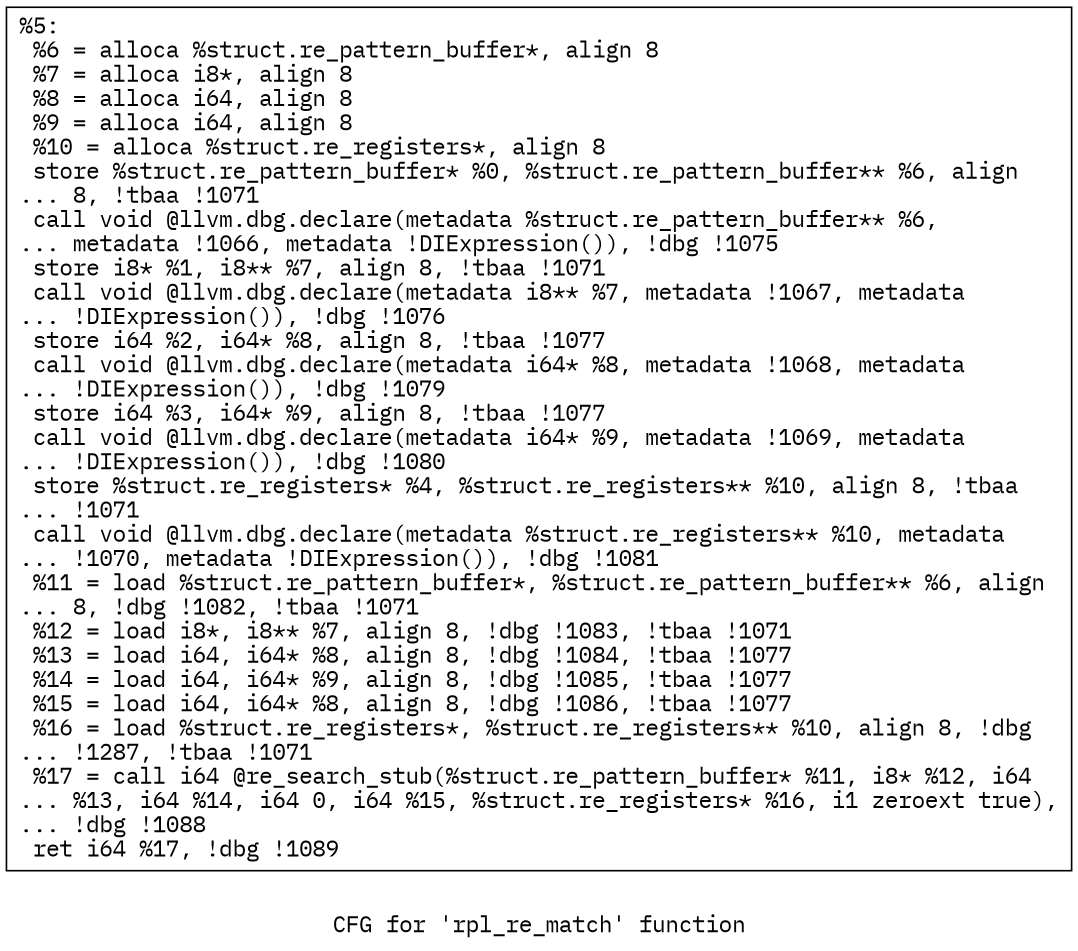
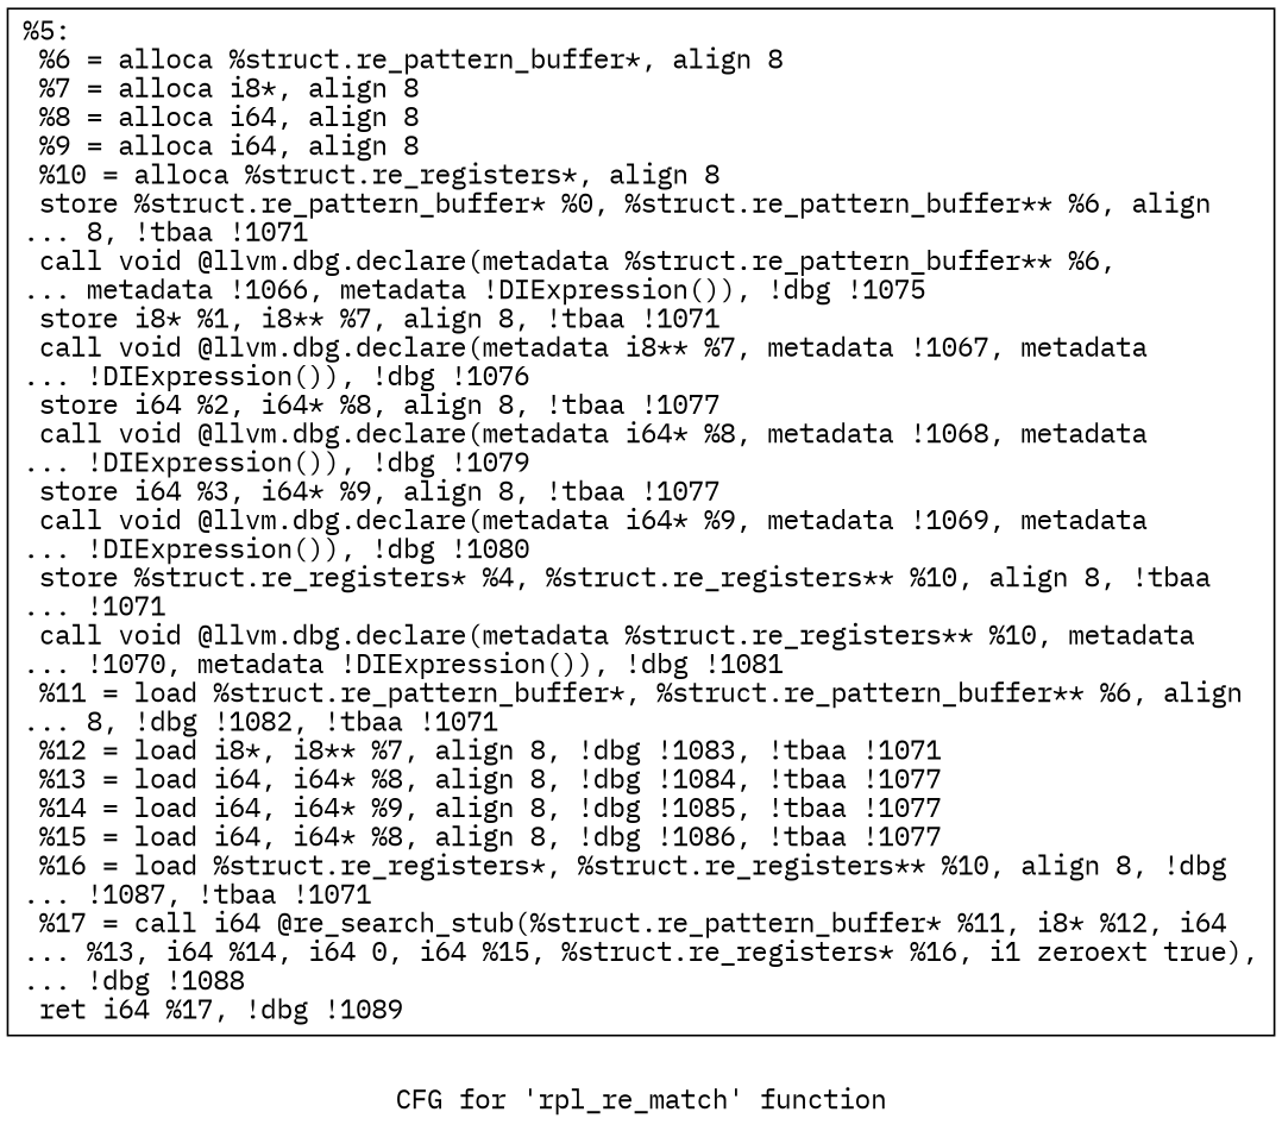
  digraph {
    label="CFG for 'rpl_re_match' function"
    fontname="IBM Plex Mono"
-   n1 [label="{%5:\l  %6 = alloca %struct.re_pattern_buffer*, align 8\l  %7 = alloca i8*, align 8\l  %8 = alloca i64, align 8\l  %9 = alloca i64, align 8\l  %10 = alloca %struct.re_registers*, align 8\l  store %struct.re_pattern_buffer* %0, %struct.re_pattern_buffer** %6, align\l... 8, !tbaa !1071\l  call void @llvm.dbg.declare(metadata %struct.re_pattern_buffer** %6,\l... metadata !1066, metadata !DIExpression()), !dbg !1075\l  store i8* %1, i8** %7, align 8, !tbaa !1071\l  call void @llvm.dbg.declare(metadata i8** %7, metadata !1067, metadata\l... !DIExpression()), !dbg !1076\l  store i64 %2, i64* %8, align 8, !tbaa !1077\l  call void @llvm.dbg.declare(metadata i64* %8, metadata !1068, metadata\l... !DIExpression()), !dbg !1079\l  store i64 %3, i64* %9, align 8, !tbaa !1077\l  call void @llvm.dbg.declare(metadata i64* %9, metadata !1069, metadata\l... !DIExpression()), !dbg !1080\l  store %struct.re_registers* %4, %struct.re_registers** %10, align 8, !tbaa\l... !1071\l  call void @llvm.dbg.declare(metadata %struct.re_registers** %10, metadata\l... !1070, metadata !DIExpression()), !dbg !1081\l  %11 = load %struct.re_pattern_buffer*, %struct.re_pattern_buffer** %6, align\l... 8, !dbg !1082, !tbaa !1071\l  %12 = load i8*, i8** %7, align 8, !dbg !1083, !tbaa !1071\l  %13 = load i64, i64* %8, align 8, !dbg !1084, !tbaa !1077\l  %14 = load i64, i64* %9, align 8, !dbg !1085, !tbaa !1077\l  %15 = load i64, i64* %8, align 8, !dbg !1086, !tbaa !1077\l  %16 = load %struct.re_registers*, %struct.re_registers** %10, align 8, !dbg\l... !1287, !tbaa !1071\l  %17 = call i64 @re_search_stub(%struct.re_pattern_buffer* %11, i8* %12, i64\l... %13, i64 %14, i64 0, i64 %15, %struct.re_registers* %16, i1 zeroext true),\l... !dbg !1088\l  ret i64 %17, !dbg !1089\l}" shape=record fontname="IBM Plex Mono"]
+   n1 [label="{%5:\l  %6 = alloca %struct.re_pattern_buffer*, align 8\l  %7 = alloca i8*, align 8\l  %8 = alloca i64, align 8\l  %9 = alloca i64, align 8\l  %10 = alloca %struct.re_registers*, align 8\l  store %struct.re_pattern_buffer* %0, %struct.re_pattern_buffer** %6, align\l... 8, !tbaa !1071\l  call void @llvm.dbg.declare(metadata %struct.re_pattern_buffer** %6,\l... metadata !1066, metadata !DIExpression()), !dbg !1075\l  store i8* %1, i8** %7, align 8, !tbaa !1071\l  call void @llvm.dbg.declare(metadata i8** %7, metadata !1067, metadata\l... !DIExpression()), !dbg !1076\l  store i64 %2, i64* %8, align 8, !tbaa !1077\l  call void @llvm.dbg.declare(metadata i64* %8, metadata !1068, metadata\l... !DIExpression()), !dbg !1079\l  store i64 %3, i64* %9, align 8, !tbaa !1077\l  call void @llvm.dbg.declare(metadata i64* %9, metadata !1069, metadata\l... !DIExpression()), !dbg !1080\l  store %struct.re_registers* %4, %struct.re_registers** %10, align 8, !tbaa\l... !1071\l  call void @llvm.dbg.declare(metadata %struct.re_registers** %10, metadata\l... !1070, metadata !DIExpression()), !dbg !1081\l  %11 = load %struct.re_pattern_buffer*, %struct.re_pattern_buffer** %6, align\l... 8, !dbg !1082, !tbaa !1071\l  %12 = load i8*, i8** %7, align 8, !dbg !1083, !tbaa !1071\l  %13 = load i64, i64* %8, align 8, !dbg !1084, !tbaa !1077\l  %14 = load i64, i64* %9, align 8, !dbg !1085, !tbaa !1077\l  %15 = load i64, i64* %8, align 8, !dbg !1086, !tbaa !1077\l  %16 = load %struct.re_registers*, %struct.re_registers** %10, align 8, !dbg\l... !1087, !tbaa !1071\l  %17 = call i64 @re_search_stub(%struct.re_pattern_buffer* %11, i8* %12, i64\l... %13, i64 %14, i64 0, i64 %15, %struct.re_registers* %16, i1 zeroext true),\l... !dbg !1088\l  ret i64 %17, !dbg !1089\l}" shape=record fontname="IBM Plex Mono"]
  }
